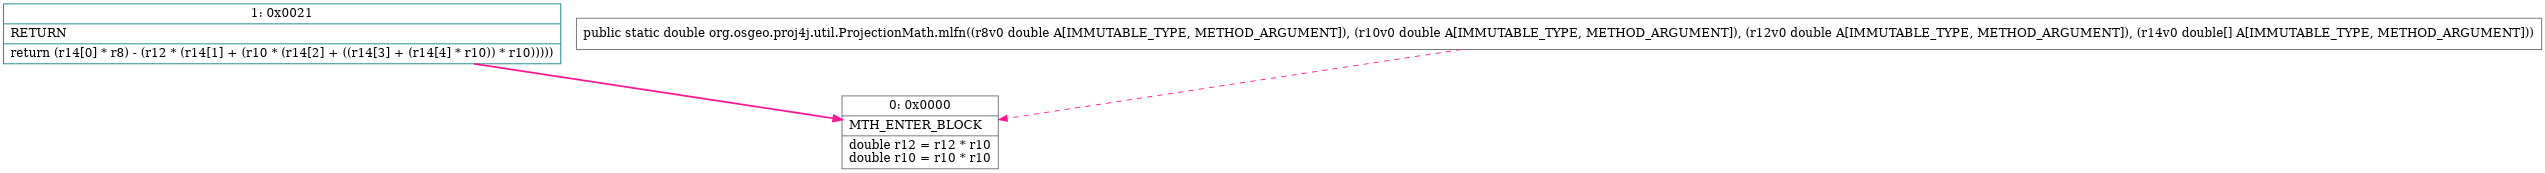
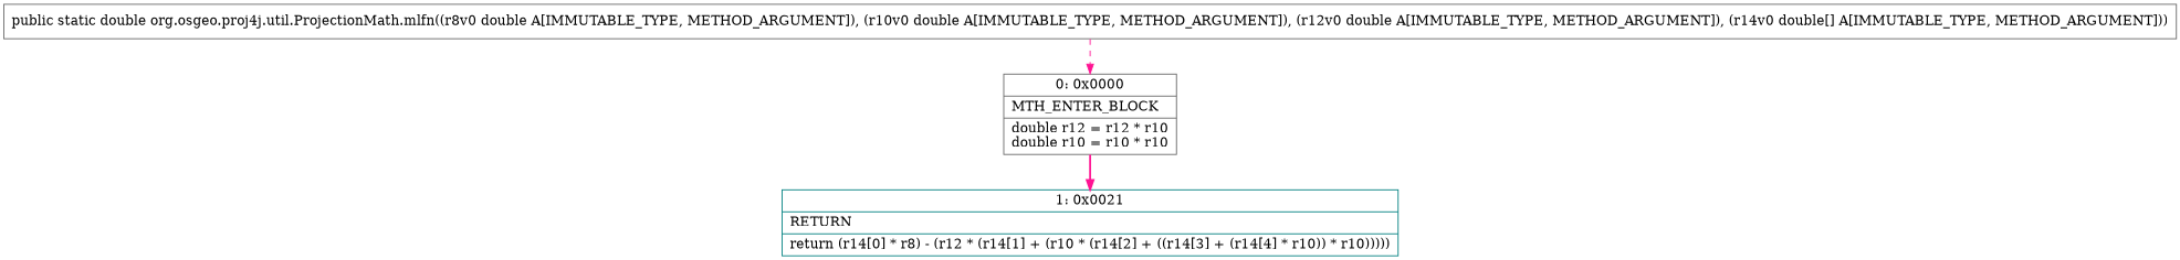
  digraph {
    node [shape=record color=gray40]
    edge [color=deeppink]
    n1 [label="{0\:\ 0x0000|MTH_ENTER_BLOCK\l|double r12 = r12 * r10\ldouble r10 = r10 * r10\l}"]
    n2 [label="{1\:\ 0x0021|RETURN\l|return (r14[0] * r8) \- (r12 * (r14[1] + (r10 * (r14[2] + ((r14[3] + (r14[4] * r10)) * r10)))))\l}" color=teal]
    n3 [label="{public static double org.osgeo.proj4j.util.ProjectionMath.mlfn((r8v0 double A[IMMUTABLE_TYPE, METHOD_ARGUMENT]), (r10v0 double A[IMMUTABLE_TYPE, METHOD_ARGUMENT]), (r12v0 double A[IMMUTABLE_TYPE, METHOD_ARGUMENT]), (r14v0 double[] A[IMMUTABLE_TYPE, METHOD_ARGUMENT])) }"]
-   n2 -> n1 [style=bold]
+   n1 -> n2 [style=bold]
    n3 -> n1 [style=dashed]
  }
